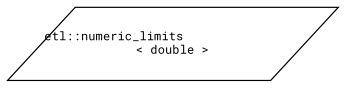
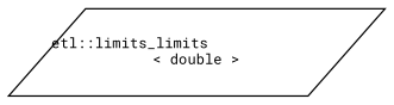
  digraph {
    rankdir=LR
    fontname="Roboto Mono"
-   n1 [color=black fillcolor=white fontname="Roboto Mono" fontsize=10 height=0.2 label="etl::numeric_limits\l\< double \>" shape=parallelogram style=filled width=0.4]
+   n1 [color=black fillcolor=white fontname="Roboto Mono" fontsize=10 height=0.2 label="etl::limits_limits\l\< double \>" shape=parallelogram style=filled width=0.4]
  }
